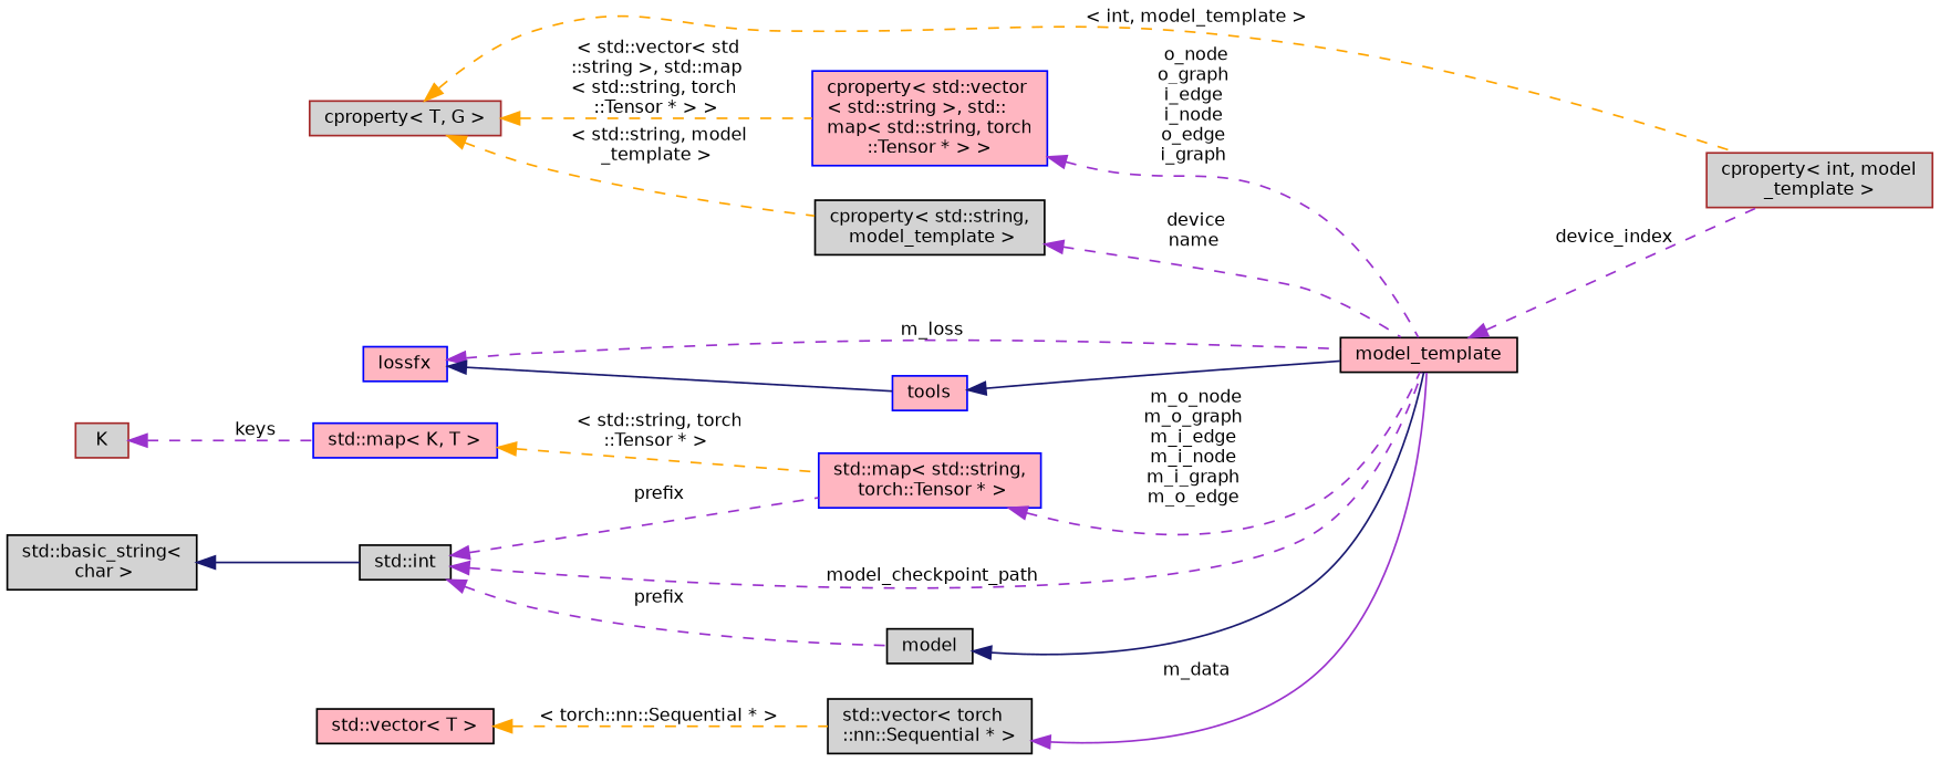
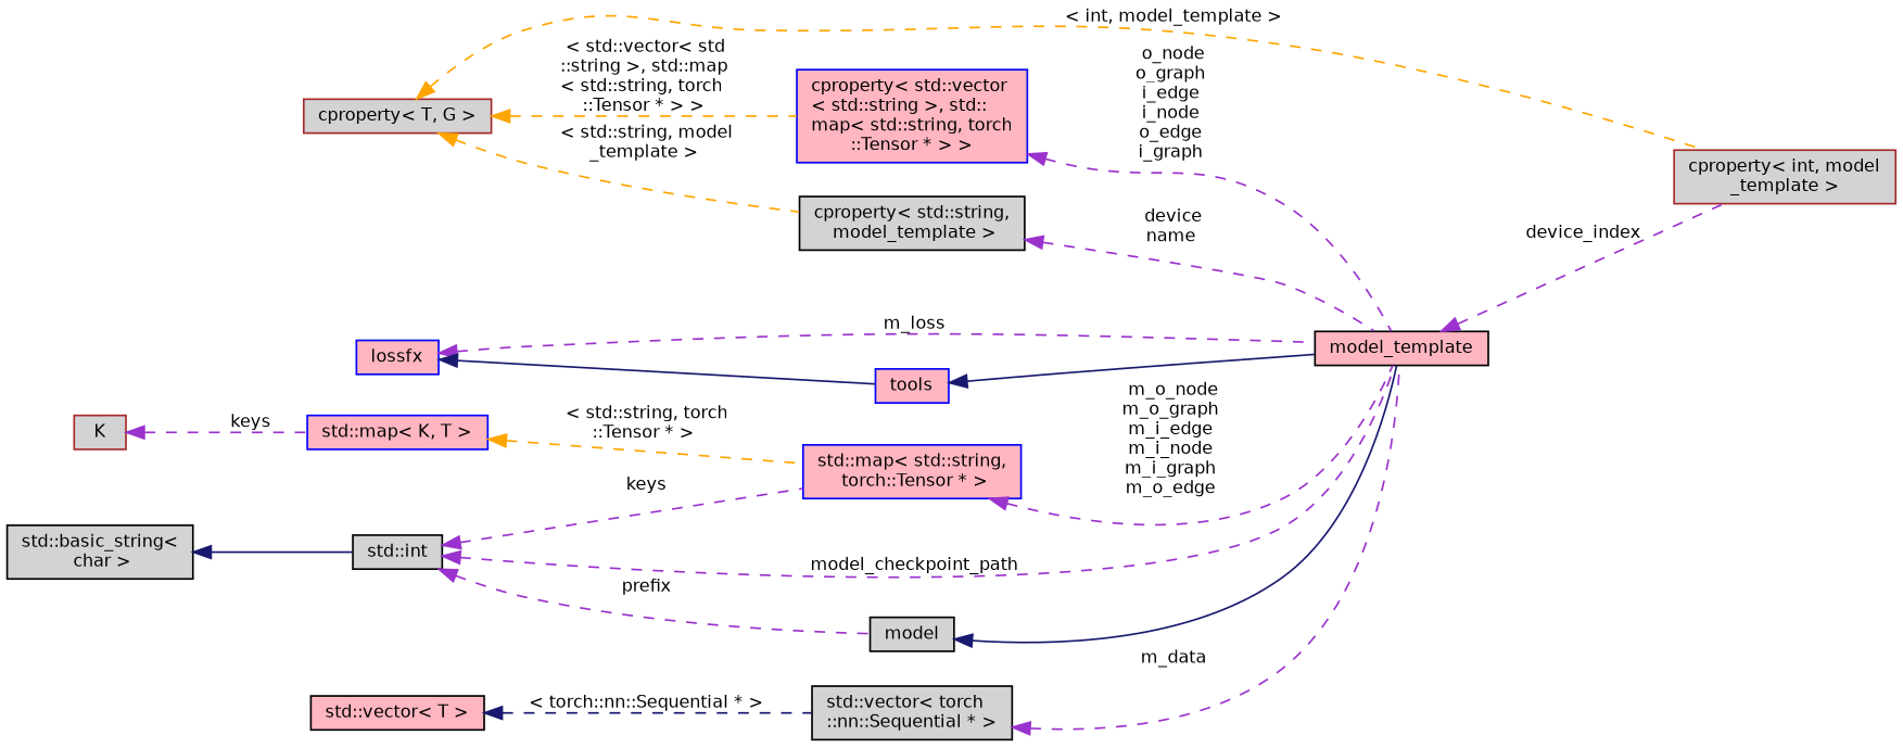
  digraph {
    rankdir=LR
    node [color=black fillcolor=lightgrey fontname=Helvetica fontsize=10 shape=record style=filled]
    edge [color=darkorchid3 dir=back fontname=Helvetica fontsize=10 labelfontname=Helvetica labelfontsize=10 style=dashed]
    n1 [fillcolor=lightpink fontcolor=black height=0.2 label=model_template width=0.4]
    n2 [color=brown height=0.2 label="cproperty\< int, model\l_template \>" width=0.4]
    n3 [color=blue fillcolor=lightpink height=0.2 label=tools width=0.4]
    n4 [color=blue fillcolor=lightpink height=0.2 label=lossfx width=0.4]
    n5 [height=0.2 label=model width=0.4]
    n6 [height=0.2 label="std::int" width=0.4]
    n7 [color=blue fillcolor=lightpink height=0.2 label="std::map\< std::string,\l torch::Tensor * \>" width=0.4]
    n8 [height=0.2 label="std::basic_string\<\l char \>" width=0.4]
    n9 [color=blue fillcolor=lightpink height=0.2 label="cproperty\< std::vector\l\< std::string \>, std::\lmap\< std::string, torch\l::Tensor * \> \>" width=0.4]
    n10 [color=brown height=0.2 label="cproperty\< T, G \>" width=0.4]
    n11 [height=0.2 label="cproperty\< std::string,\l model_template \>" width=0.4]
    n12 [height=0.2 label="std::vector\< torch\l::nn::Sequential * \>" width=0.4]
    n13 [fillcolor=lightpink height=0.2 label="std::vector\< T \>" width=0.4]
    n14 [color=blue fillcolor=lightpink height=0.2 label="std::map\< K, T \>" width=0.4]
    n15 [color=brown height=0.2 label=K width=0.4]
    n1 -> n2 [label=" device_index"]
    n3 -> n1 [color=midnightblue style=solid]
    n4 -> n1 [label=" m_loss"]
    n4 -> n3 [color=midnightblue style=solid]
    n5 -> n1 [color=midnightblue style=solid]
    n6 -> n1 [label=" model_checkpoint_path"]
    n6 -> n5 [label=" prefix"]
-   n6 -> n7 [label=" prefix"]
+   n6 -> n7 [label=" keys"]
    n7 -> n1 [label=" m_o_node\nm_o_graph\nm_i_edge\nm_i_node\nm_i_graph\nm_o_edge"]
    n8 -> n6 [color=midnightblue style=solid]
    n9 -> n1 [label=" o_node\no_graph\ni_edge\ni_node\no_edge\ni_graph"]
    n10 -> n2 [color=orange label=" \< int, model_template \>"]
    n10 -> n9 [color=orange label=" \< std::vector\< std\l::string \>, std::map\l\< std::string, torch\l::Tensor * \> \>"]
    n10 -> n11 [color=orange label=" \< std::string, model\l_template \>"]
    n11 -> n1 [label=" device\nname"]
-   n12 -> n1 [label=" m_data" style=solid]
-   n13 -> n12 [color=orange label=" \< torch::nn::Sequential * \>"]
+   n12 -> n1 [label=" m_data"]
+   n13 -> n12 [color=midnightblue label=" \< torch::nn::Sequential * \>"]
    n14 -> n7 [color=orange label=" \< std::string, torch\l::Tensor * \>"]
    n15 -> n14 [label=" keys"]
  }
